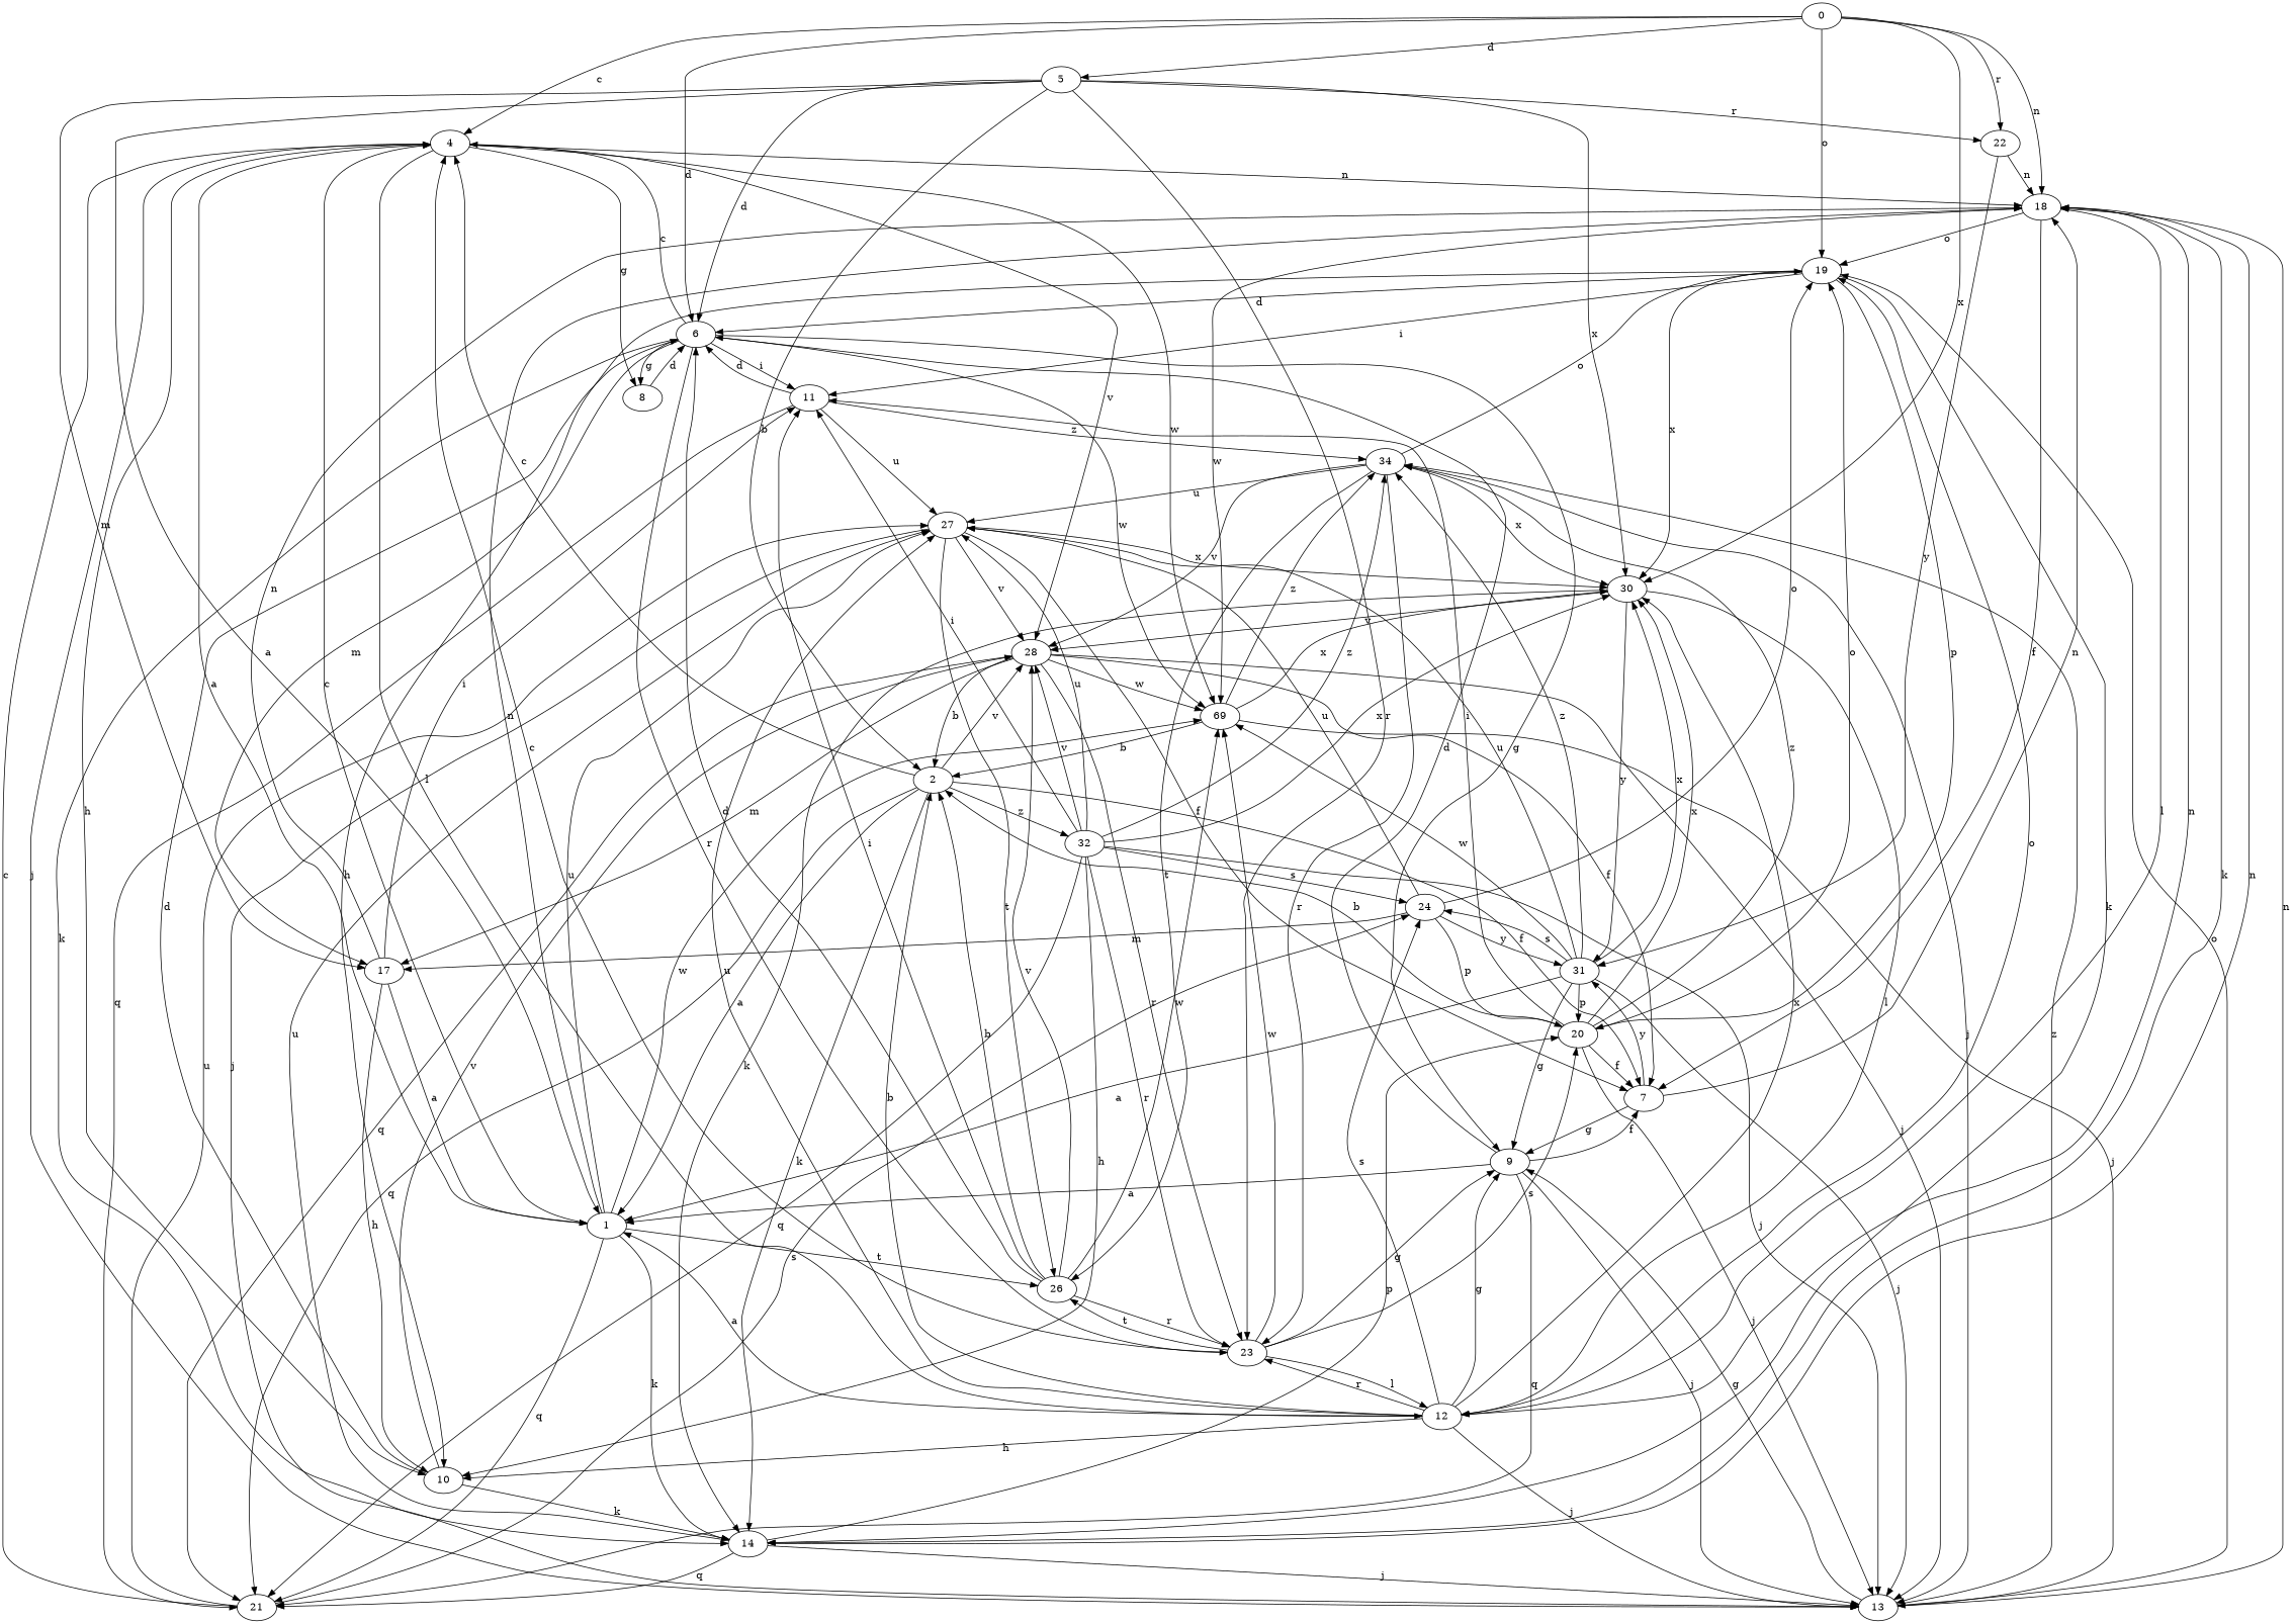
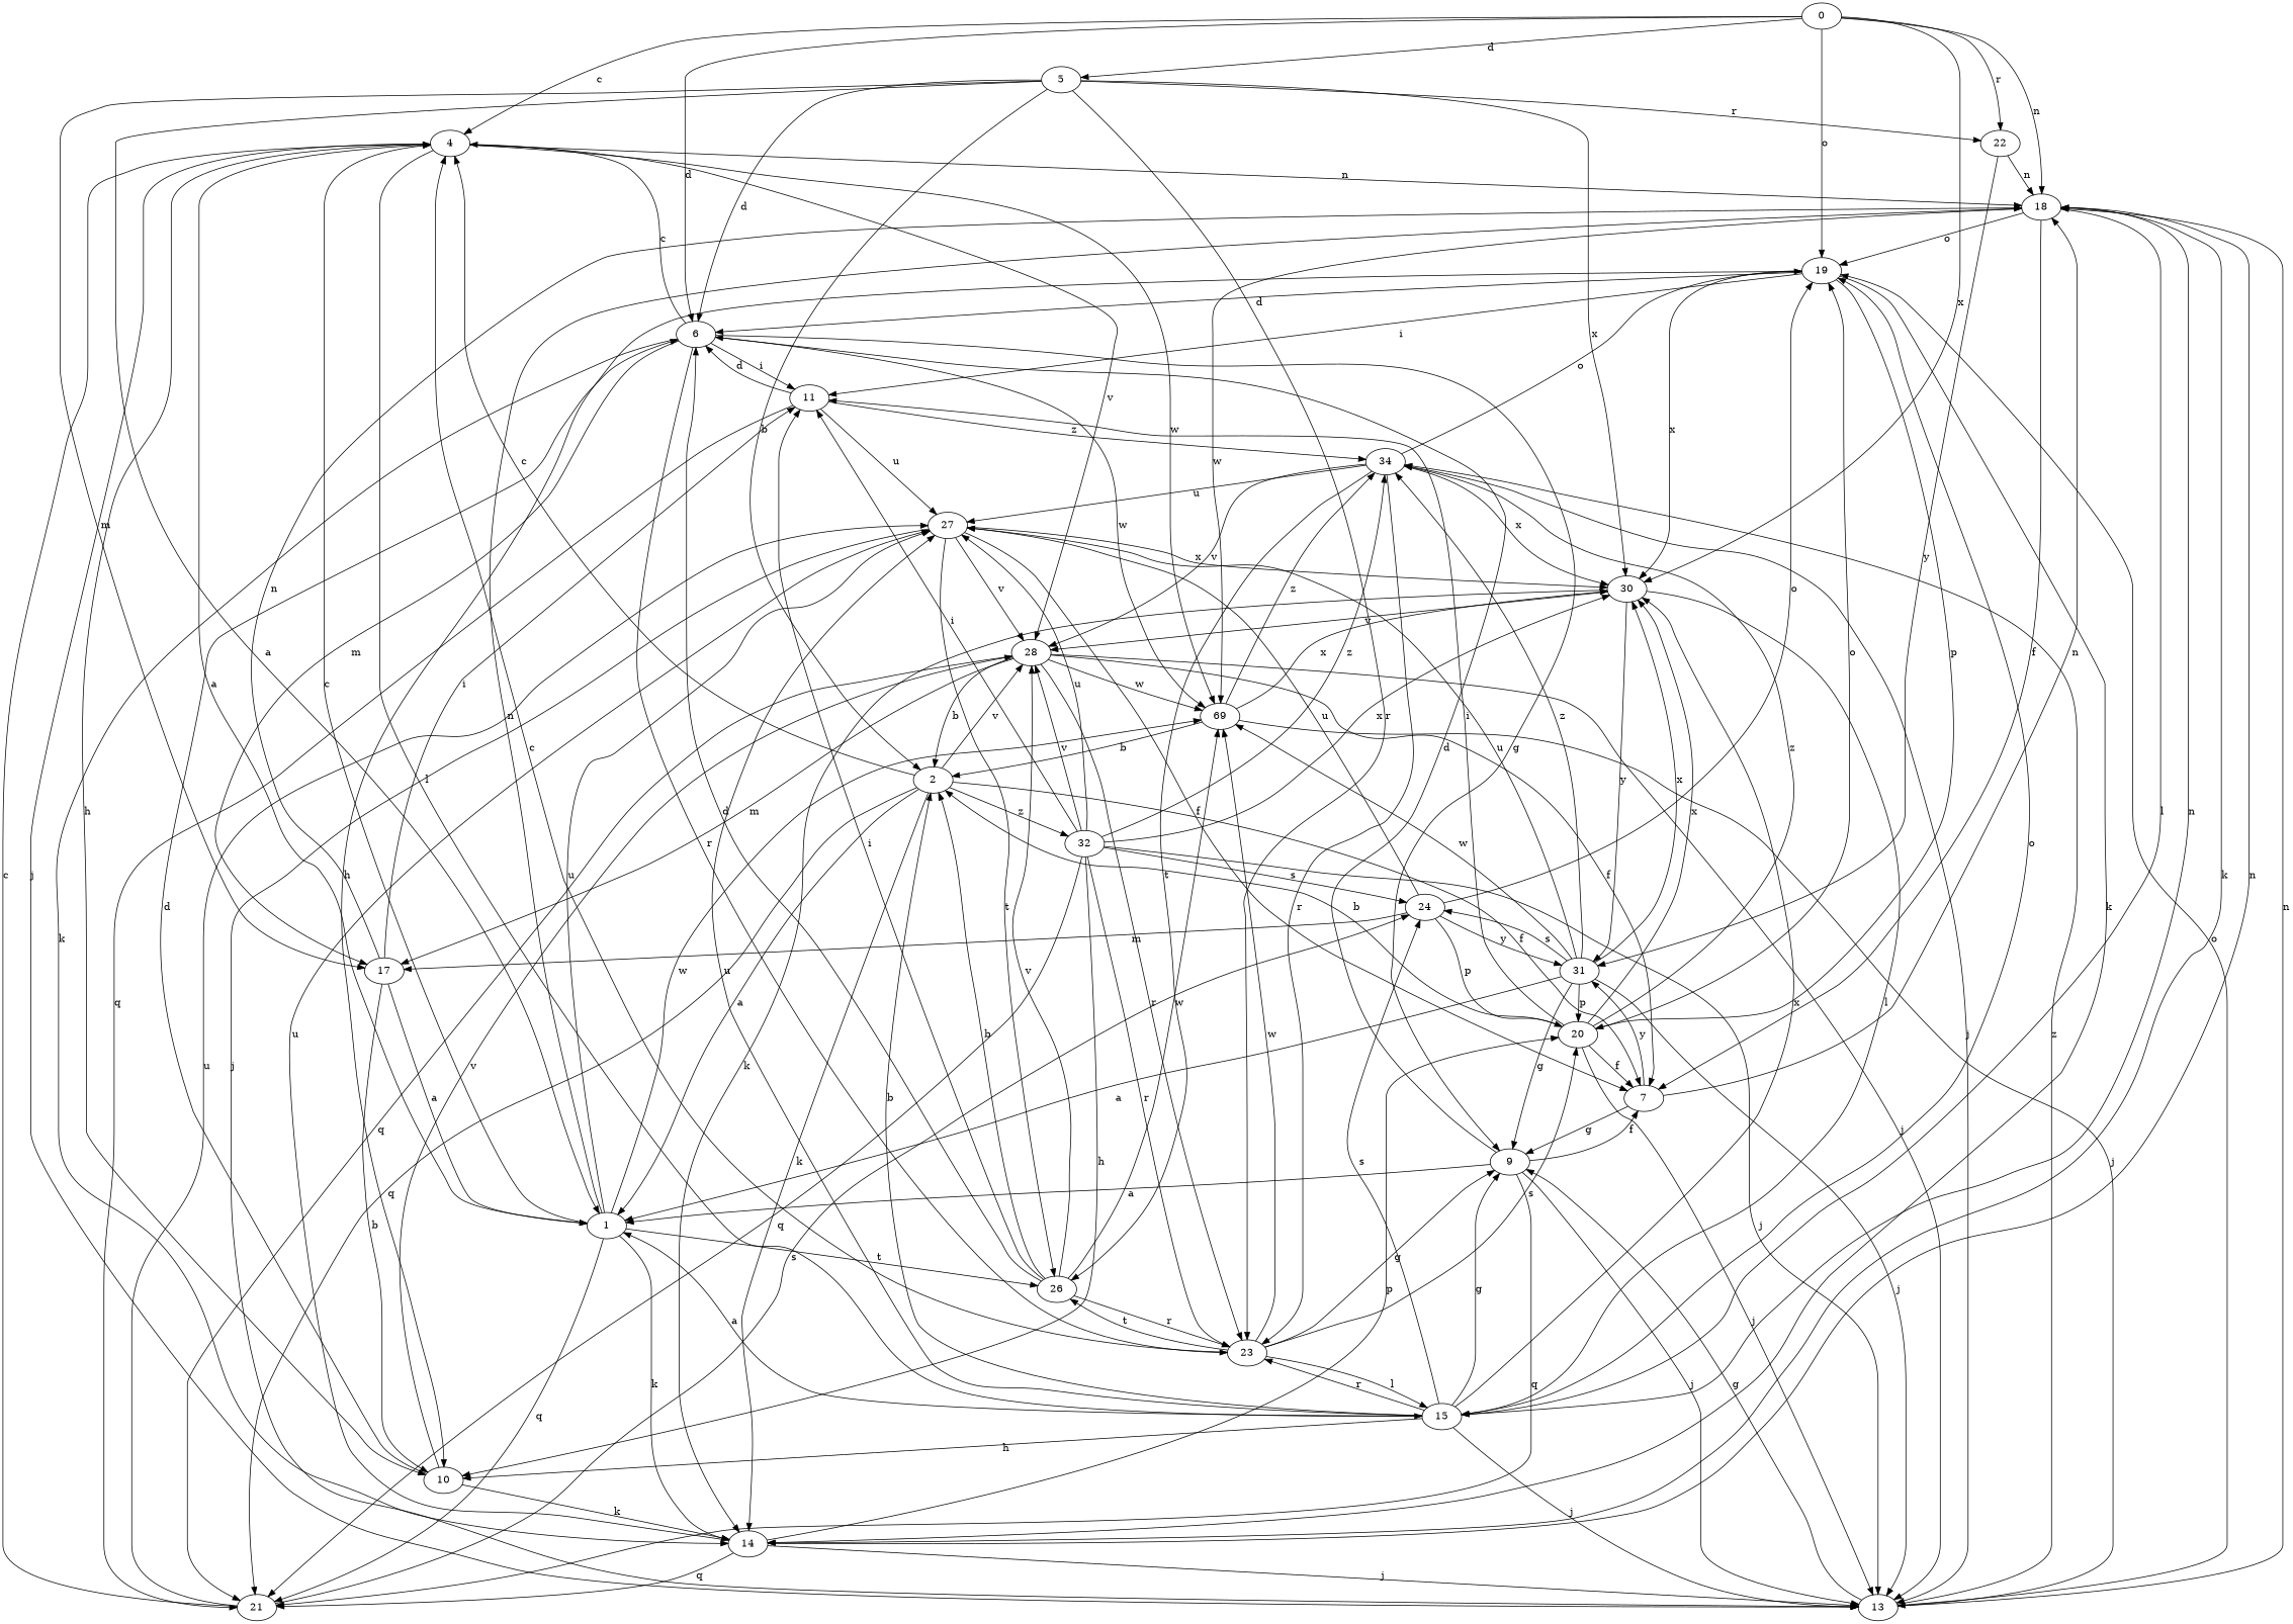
  strict digraph {
    0
    4
    5
    6
    18
    19
    22
    30
    1
    n10 [label=69]
    28
-   8
    10
    13
-   15 [label=12]
+   15
    2
    17
    23
    14
    9
    11
    7
    20
    31
    21
    26
    27
    24
    34
    32
    0 -> 4 [label=c]
    0 -> 5 [label=d]
    0 -> 6 [label=d]
    0 -> 18 [label=n]
    0 -> 19 [label=o]
    0 -> 22 [label=r]
    0 -> 30 [label=x]
    4 -> 18 [label=n]
    4 -> 1 [label=a]
    4 -> n10 [label=w]
    4 -> 28 [label=v]
-   4 -> 8 [label=g]
    4 -> 10 [label=h]
    4 -> 13 [label=j]
    4 -> 15 [label=l]
    5 -> 6 [label=d]
    5 -> 22 [label=r]
    5 -> 30 [label=x]
    5 -> 1 [label=a]
    5 -> 2 [label=b]
    5 -> 17 [label=m]
    5 -> 23 [label=r]
    6 -> 4 [label=c]
    6 -> n10 [label=w]
-   6 -> 8 [label=g]
    6 -> 17 [label=m]
    6 -> 23 [label=r]
    6 -> 14 [label=k]
    6 -> 9 [label=g]
    6 -> 11 [label=i]
    18 -> 19 [label=o]
    18 -> n10 [label=w]
    18 -> 15 [label=l]
    18 -> 14 [label=k]
    18 -> 7 [label=f]
    19 -> 6 [label=d]
    19 -> 30 [label=x]
    19 -> 10 [label=h]
    19 -> 14 [label=k]
    19 -> 11 [label=i]
    19 -> 20 [label=p]
    22 -> 18 [label=n]
    22 -> 31 [label=y]
    30 -> 28 [label=v]
    30 -> 15 [label=l]
    30 -> 14 [label=k]
    30 -> 31 [label=y]
    1 -> 4 [label=c]
    1 -> 18 [label=n]
    1 -> n10 [label=w]
    1 -> 14 [label=k]
    1 -> 21 [label=q]
    1 -> 26 [label=t]
    1 -> 27 [label=u]
    n10 -> 30 [label=x]
    n10 -> 13 [label=j]
    n10 -> 2 [label=b]
    n10 -> 34 [label=z]
    28 -> n10 [label=w]
    28 -> 13 [label=j]
    28 -> 2 [label=b]
    28 -> 17 [label=m]
    28 -> 23 [label=r]
    28 -> 7 [label=f]
    28 -> 21 [label=q]
-   8 -> 6 [label=d]
    10 -> 6 [label=d]
    10 -> 28 [label=v]
    10 -> 14 [label=k]
    13 -> 18 [label=n]
    13 -> 19 [label=o]
    13 -> 9 [label=g]
    13 -> 34 [label=z]
    15 -> 18 [label=n]
    15 -> 19 [label=o]
    15 -> 30 [label=x]
    15 -> 1 [label=a]
    15 -> 10 [label=h]
    15 -> 13 [label=j]
    15 -> 2 [label=b]
    15 -> 23 [label=r]
    15 -> 9 [label=g]
    15 -> 27 [label=u]
    15 -> 24 [label=s]
    2 -> 4 [label=c]
    2 -> 1 [label=a]
    2 -> 28 [label=v]
    2 -> 14 [label=k]
    2 -> 7 [label=f]
    2 -> 21 [label=q]
    2 -> 32 [label=z]
    17 -> 18 [label=n]
    17 -> 1 [label=a]
-   17 -> 10 [label=h]
+   17 -> 10 [label=b]
    17 -> 11 [label=i]
    23 -> 4 [label=c]
    23 -> n10 [label=w]
    23 -> 15 [label=l]
    23 -> 9 [label=g]
    23 -> 20 [label=s]
    23 -> 26 [label=t]
    14 -> 18 [label=n]
    14 -> 13 [label=j]
    14 -> 20 [label=p]
    14 -> 21 [label=q]
    14 -> 27 [label=u]
    9 -> 6 [label=d]
    9 -> 1 [label=a]
    9 -> 13 [label=j]
    9 -> 7 [label=f]
    9 -> 21 [label=q]
    11 -> 6 [label=d]
    11 -> 21 [label=q]
    11 -> 27 [label=u]
    11 -> 34 [label=z]
    7 -> 18 [label=n]
    7 -> 9 [label=g]
    7 -> 31 [label=y]
    20 -> 19 [label=o]
    20 -> 30 [label=x]
    20 -> 13 [label=j]
    20 -> 2 [label=b]
    20 -> 11 [label=i]
    20 -> 7 [label=f]
    20 -> 34 [label=z]
    31 -> 30 [label=x]
    31 -> 1 [label=a]
    31 -> n10 [label=w]
    31 -> 13 [label=j]
    31 -> 9 [label=g]
    31 -> 20 [label=p]
    31 -> 27 [label=u]
    31 -> 24 [label=s]
    31 -> 34 [label=z]
    21 -> 4 [label=c]
    21 -> 27 [label=u]
    21 -> 24 [label=s]
    26 -> 6 [label=d]
    26 -> n10 [label=w]
    26 -> 28 [label=v]
    26 -> 2 [label=b]
    26 -> 23 [label=r]
    26 -> 11 [label=i]
    27 -> 30 [label=x]
    27 -> 28 [label=v]
    27 -> 13 [label=j]
    27 -> 7 [label=f]
    27 -> 26 [label=t]
    24 -> 19 [label=o]
    24 -> 17 [label=m]
    24 -> 20 [label=p]
    24 -> 31 [label=y]
    24 -> 27 [label=u]
    34 -> 19 [label=o]
    34 -> 30 [label=x]
    34 -> 28 [label=v]
    34 -> 13 [label=j]
    34 -> 23 [label=r]
    34 -> 26 [label=t]
    34 -> 27 [label=u]
    32 -> 30 [label=x]
    32 -> 28 [label=v]
    32 -> 10 [label=h]
    32 -> 13 [label=j]
    32 -> 23 [label=r]
    32 -> 11 [label=i]
    32 -> 21 [label=q]
    32 -> 27 [label=u]
    32 -> 24 [label=s]
    32 -> 34 [label=z]
  }
